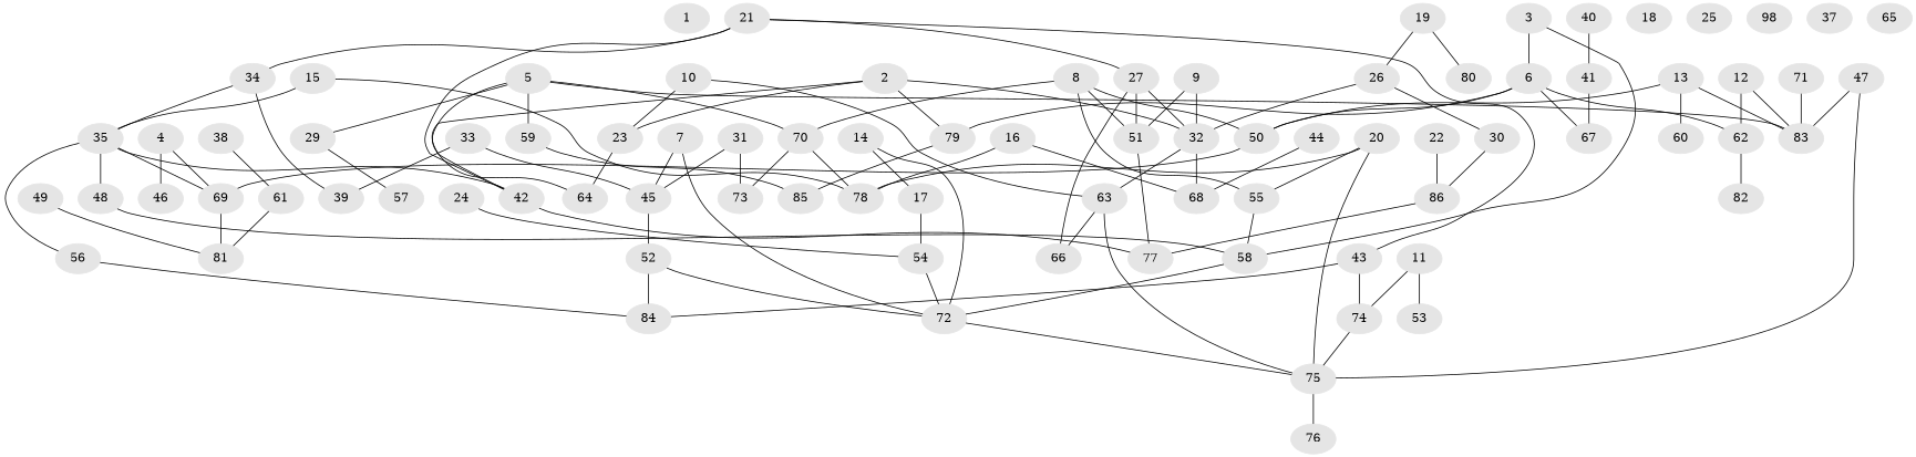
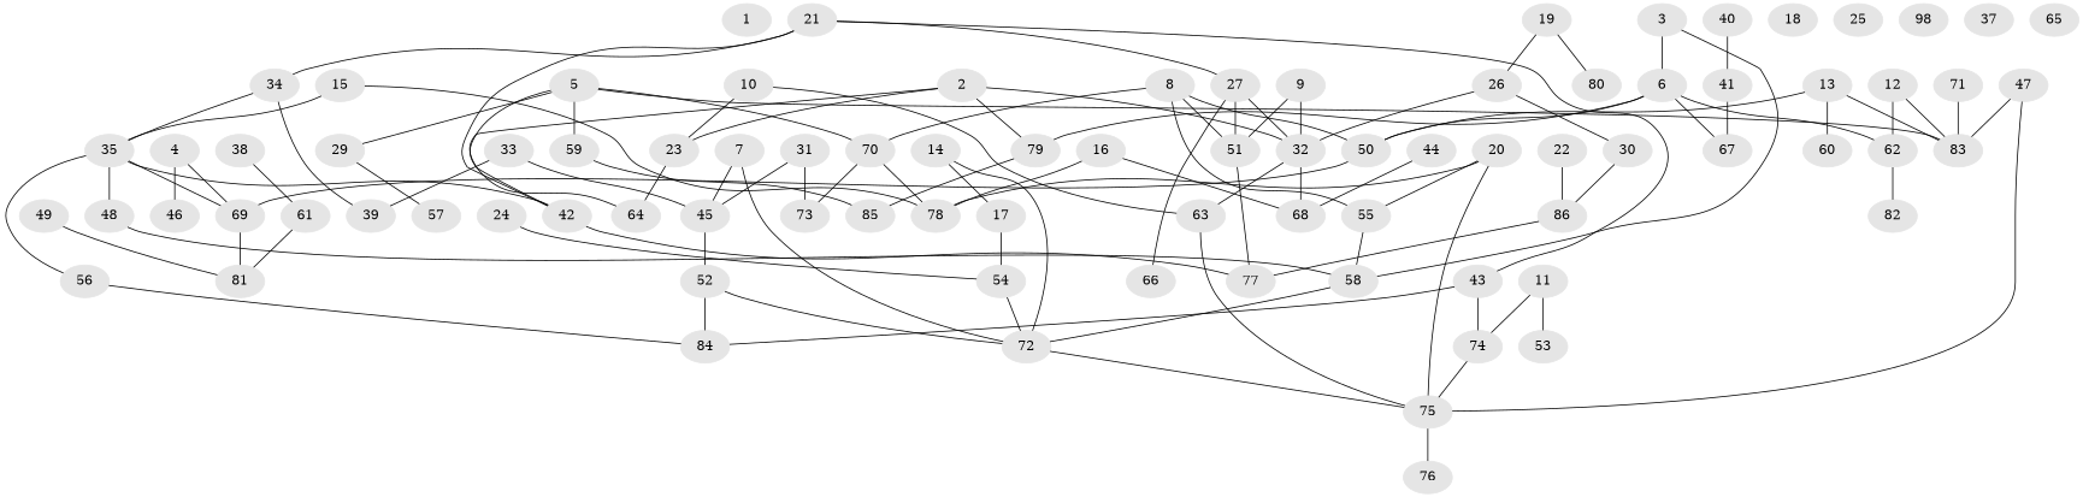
  graph {
    node [color=gray90 style=filled]
    1
    2
    23
    32
    42
    79
    64
    63
    68
    77
    85
    3
    6
    58
    50
    62
    67
    72
    4
    46
    69
    81
    5
    29
    59
    70
    83
    57
    78
    73
    82
    7
    45
    52
    75
    8
    51
    55
    9
    10
    66
    11
    53
    74
    12
    13
    60
    14
    17
    54
    15
    35
    48
    56
    16
    18
    19
    26
    80
    30
    20
    76
    21
    27
    34
    43
    39
    84
    n69 [label=86]
    22
    24
    25
    n73 [label=98]
    31
    33
    37
    38
    61
    40
    41
    44
    47
    49
    65
    71
    2 -- 23
    2 -- 32
    2 -- 42
    2 -- 79
    23 -- 64
    32 -- 63
    32 -- 68
    42 -- 77
    79 -- 85
    63 -- 75
-   63 -- 66
    3 -- 6
    3 -- 58
    6 -- 79
    6 -- 50
    6 -- 62
    6 -- 67
    58 -- 72
    50 -- 69
    62 -- 82
    72 -- 75
    4 -- 46
    4 -- 69
    69 -- 81
    5 -- 64
    5 -- 29
    5 -- 59
    5 -- 70
    5 -- 83
    29 -- 57
    59 -- 85
    70 -- 78
    70 -- 73
    7 -- 72
    7 -- 45
    45 -- 52
    52 -- 72
    52 -- 84
    75 -- 76
    8 -- 50
    8 -- 70
    8 -- 51
    8 -- 55
    51 -- 77
    55 -- 58
    9 -- 32
    9 -- 51
    10 -- 23
    10 -- 63
    11 -- 53
    11 -- 74
    74 -- 75
    12 -- 62
    12 -- 83
    13 -- 50
    13 -- 83
    13 -- 60
    14 -- 72
    14 -- 17
    17 -- 54
    54 -- 72
    15 -- 78
    15 -- 35
    35 -- 42
    35 -- 69
    35 -- 48
    35 -- 56
    48 -- 58
    56 -- 84
    16 -- 68
    16 -- 78
    19 -- 26
    19 -- 80
    26 -- 32
    26 -- 30
    30 -- n69
    20 -- 78
    20 -- 75
    20 -- 55
    21 -- 42
    21 -- 27
    21 -- 34
    21 -- 43
    27 -- 32
    27 -- 51
    27 -- 66
    34 -- 35
    34 -- 39
    43 -- 74
    43 -- 84
    n69 -- 77
    22 -- n69
    24 -- 54
    31 -- 73
    31 -- 45
    33 -- 45
    33 -- 39
    38 -- 61
    61 -- 81
    40 -- 41
    41 -- 67
    44 -- 68
    47 -- 83
    47 -- 75
    49 -- 81
    71 -- 83
  }
